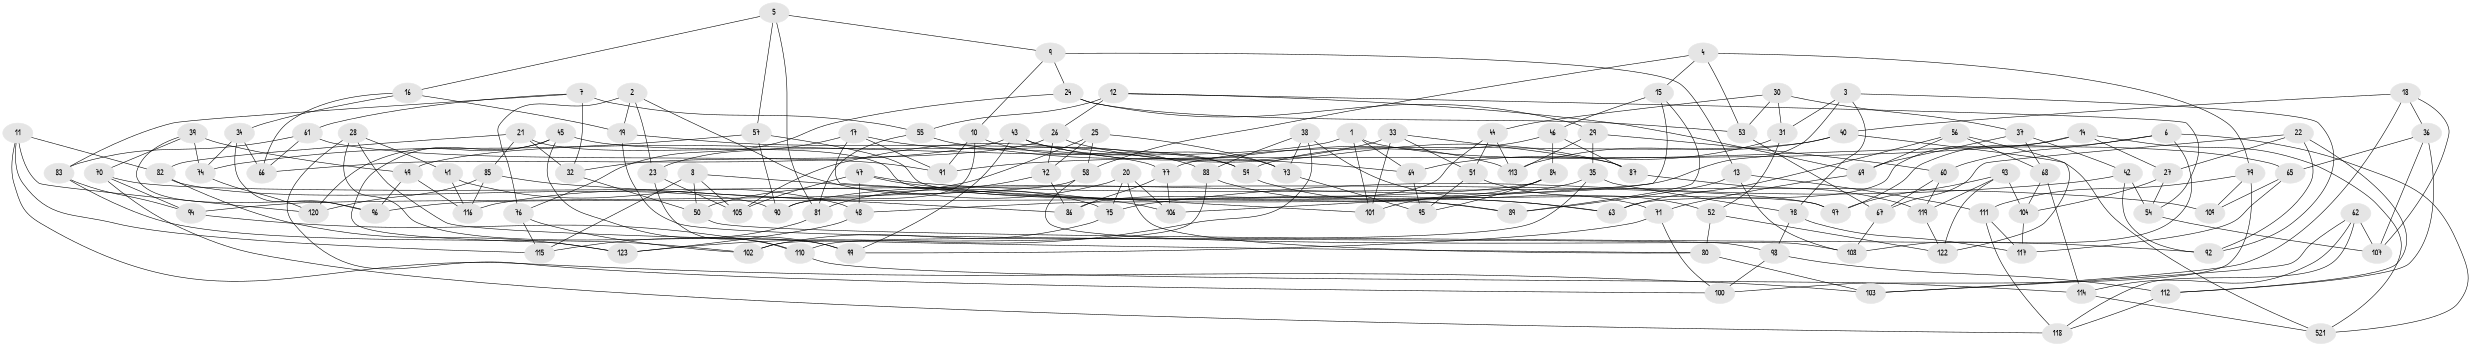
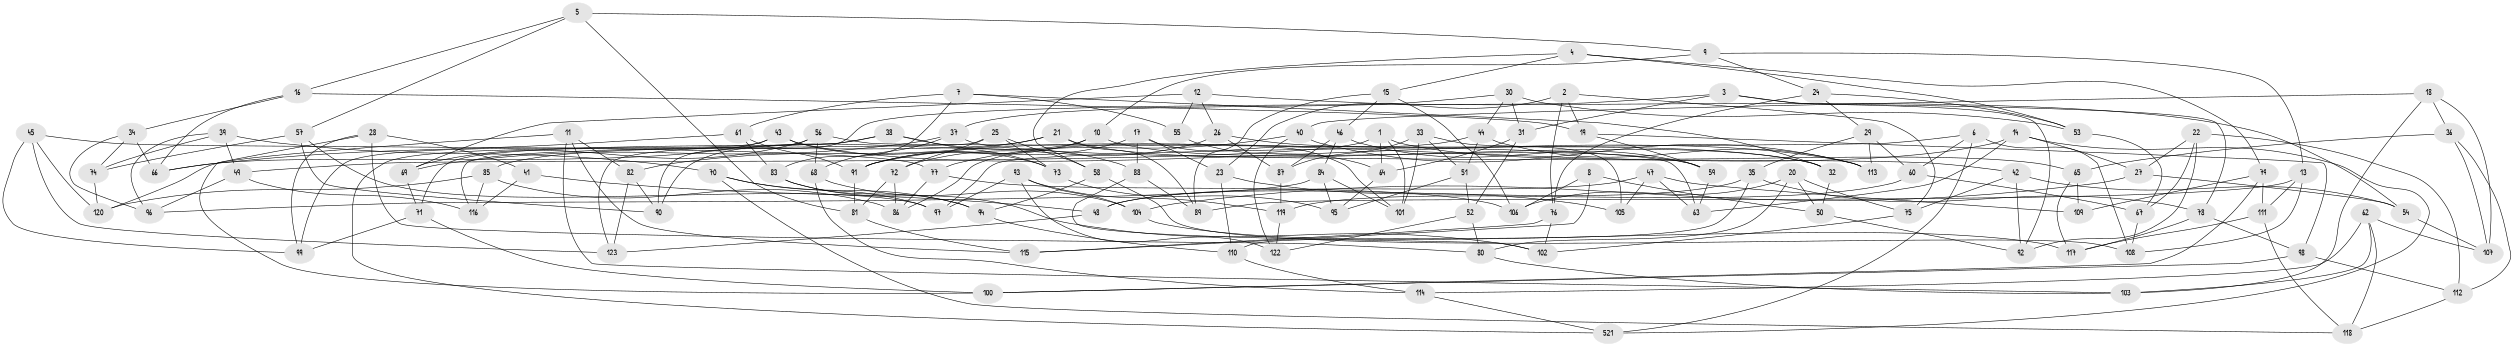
  graph {
    fontname="Patrick Hand"
    node [color=gray90 fontname="Patrick Hand" style=filled]
    edge [fontname="Patrick Hand"]
    1
    49
    64
    65
    101
    116
    96
    95
    109
    117
    2
    19
    23
    75
    76
    59
    98
    105
    110
    102
    115
    3
    31
    78
    90
    92
    52
    4
    15
    53
    58
    79
    106
    89
    46
    67
    108
    94
    111
    100
    5
    9
    16
    57
    81
    10
    13
    24
    34
    66
    97
    74
    6
    60
    n55 [label=521]
    119
    7
    32
    55
    61
    83
    50
    91
    8
    29
    63
    11
    82
    103
    120
    123
    12
    26
    54
    69
    72
    87
    107
    71
    118
    14
    27
    104
    84
    17
    88
    18
    36
    40
    112
    113
    77
    122
    20
    80
    21
    85
    86
    22
    114
    35
    25
    73
    28
    41
    99
    48
    30
    37
    44
    42
    68
    51
    33
    38
    39
    70
    43
    45
    47
    56
    62
    93
    1 -- 49
    1 -- 64
    1 -- 65
    1 -- 101
    49 -- 116
    49 -- 96
    64 -- 95
    65 -- 109
    65 -- 117
    2 -- 19
    2 -- 23
    2 -- 75
    2 -- 76
    19 -- 59
    19 -- 98
    23 -- 105
    23 -- 110
    75 -- 102
    76 -- 102
    76 -- 115
    59 -- 63
    98 -- 100
    98 -- 112
    110 -- 114
    3 -- 31
    3 -- 78
    3 -- 90
    3 -- 92
    31 -- 64
    31 -- 52
    78 -- 117
    78 -- 98
    52 -- 122
    52 -- 80
    4 -- 15
    4 -- 53
    4 -- 58
    4 -- 79
    15 -- 106
    15 -- 89
    15 -- 46
    53 -- 67
    58 -- 108
    58 -- 94
    79 -- 109
    79 -- 111
    79 -- 100
    46 -- 59
    46 -- 87
    46 -- 84
    67 -- 108
    94 -- 110
    111 -- 117
    111 -- 118
    5 -- 9
    5 -- 16
    5 -- 57
    5 -- 81
    9 -- 10
    9 -- 13
    9 -- 24
    16 -- 19
    16 -- 34
    16 -- 66
    57 -- 90
    57 -- 97
    57 -- 74
    81 -- 115
    10 -- 59
    10 -- 90
    10 -- 91
    13 -- 89
    13 -- 108
    13 -- 111
    24 -- 76
    24 -- 53
    24 -- 29
    34 -- 96
    34 -- 66
    34 -- 74
    74 -- 120
    6 -- 108
    6 -- 97
    6 -- 60
    6 -- n55
    60 -- 67
    60 -- 119
    119 -- 122
    7 -- 32
    7 -- 55
    7 -- 61
    7 -- 83
    32 -- 50
    55 -- 64
-   55 -- 81
+   91 -- 81
    61 -- 66
    61 -- 83
    61 -- 91
    83 -- 102
    83 -- 94
    50 -- 92
-   8 -- 105
    8 -- 115
    8 -- 106
    8 -- 50
    29 -- 60
    29 -- 113
    29 -- 35
    11 -- 115
    11 -- 82
    11 -- 103
    11 -- 120
    82 -- 90
    82 -- 123
    12 -- 55
    12 -- 26
    12 -- 54
    12 -- 69
    26 -- 32
    26 -- 72
    26 -- 87
    54 -- 107
    69 -- 71
    72 -- 81
    72 -- 86
    87 -- 119
    71 -- 100
    71 -- 99
    14 -- n55
    14 -- 91
    14 -- 63
    14 -- 27
    27 -- 54
    27 -- 104
    104 -- 117
    84 -- 101
    84 -- 96
    84 -- 95
    17 -- 101
    17 -- 23
    17 -- 91
    17 -- 88
    88 -- 102
    88 -- 89
    18 -- 103
    18 -- 107
    18 -- 36
    18 -- 40
    36 -- 65
    36 -- 107
    36 -- 112
    40 -- 113
    40 -- 77
    40 -- 122
    112 -- 118
    77 -- 106
    77 -- 86
    20 -- 75
    20 -- 106
    20 -- 50
    20 -- 80
    80 -- 103
    21 -- 89
    21 -- 32
    21 -- 82
    21 -- 85
    85 -- 116
    85 -- 120
    85 -- 86
    22 -- 92
    22 -- 67
    22 -- 27
    22 -- 112
    114 -- n55
    35 -- 110
    35 -- 78
    35 -- 48
    25 -- 116
    25 -- 58
    25 -- 72
    25 -- 73
    73 -- 95
    28 -- 100
    28 -- 80
    28 -- 41
    28 -- 99
    41 -- 116
    41 -- 48
    48 -- 123
    30 -- 31
    30 -- 53
    30 -- 37
    30 -- 44
    37 -- 69
    37 -- 42
    37 -- 68
    44 -- 113
    44 -- 86
    44 -- 51
    42 -- 75
    42 -- 92
    42 -- 54
    68 -- 104
    68 -- 114
    51 -- 95
    51 -- 52
    33 -- 101
    33 -- 105
    33 -- 87
    33 -- 51
    38 -- 123
    38 -- 71
    38 -- 88
    38 -- 73
    39 -- 49
    39 -- 96
    39 -- 74
    39 -- 70
    70 -- 94
    70 -- 97
    70 -- 118
    43 -- 66
    43 -- 113
    43 -- 73
    43 -- 99
    45 -- 120
    45 -- 123
    45 -- 77
    45 -- 99
    47 -- 109
    47 -- 105
    47 -- 63
    47 -- 48
    56 -- n55
    56 -- 63
    56 -- 69
    56 -- 68
    62 -- 103
    62 -- 107
    62 -- 118
    62 -- 114
    93 -- 97
    93 -- 119
    93 -- 104
    93 -- 122
  }
